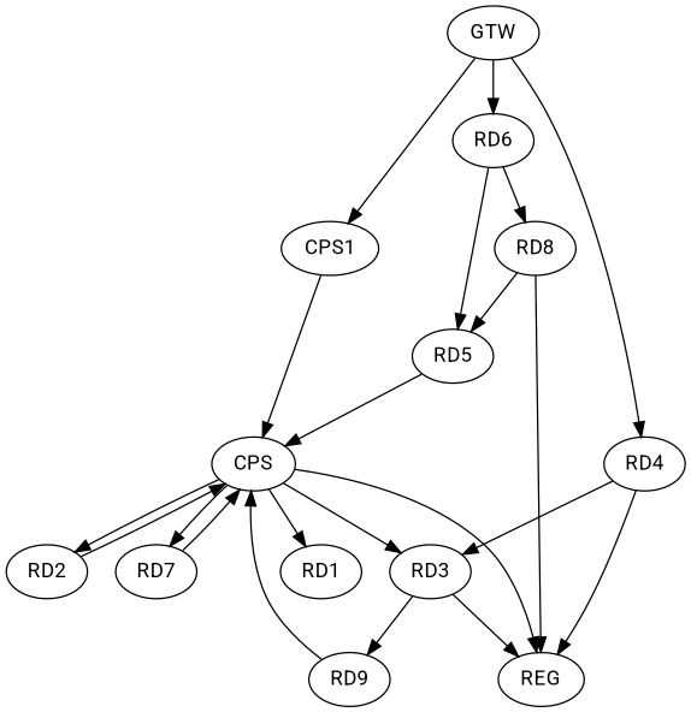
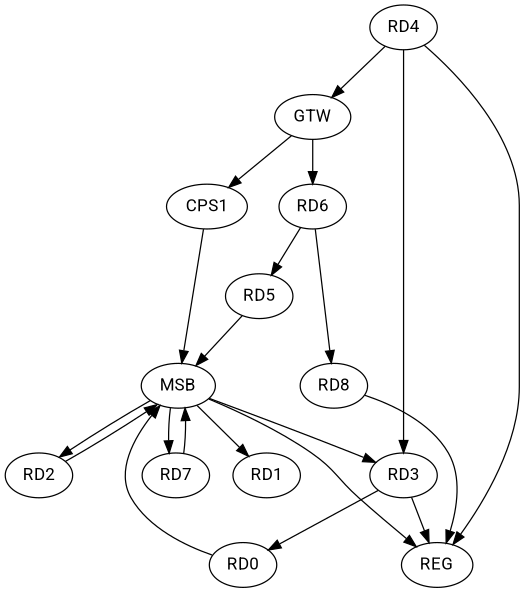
  strict digraph {
    fontname=Roboto
    node [fontname=Roboto]
    edge [fontname=Roboto]
    n1 [label=RD1]
-   n2 [label=CPS]
+   n2 [label=MSB]
    n3 [label=RD2]
    n4 [label=RD3]
    n5 [label=REG]
    n6 [label=RD7]
-   n7 [label=RD9]
+   n7 [label=RD0]
    n8 [label=RD4]
    n9 [label=RD5]
    n10 [label=RD6]
    n11 [label=RD8]
    n12 [label=CPS1]
    n13 [label=GTW]
    n2 -> n1
    n2 -> n3
    n2 -> n4
    n2 -> n5
    n2 -> n6
    n3 -> n2
    n4 -> n5
    n4 -> n7
    n6 -> n2
    n7 -> n2
    n8 -> n4
    n8 -> n5
    n9 -> n2
    n10 -> n9
    n10 -> n11
    n11 -> n5
-   n11 -> n9
    n12 -> n2
-   n13 -> n8
+   n8 -> n13
    n13 -> n10
    n13 -> n12
  }
